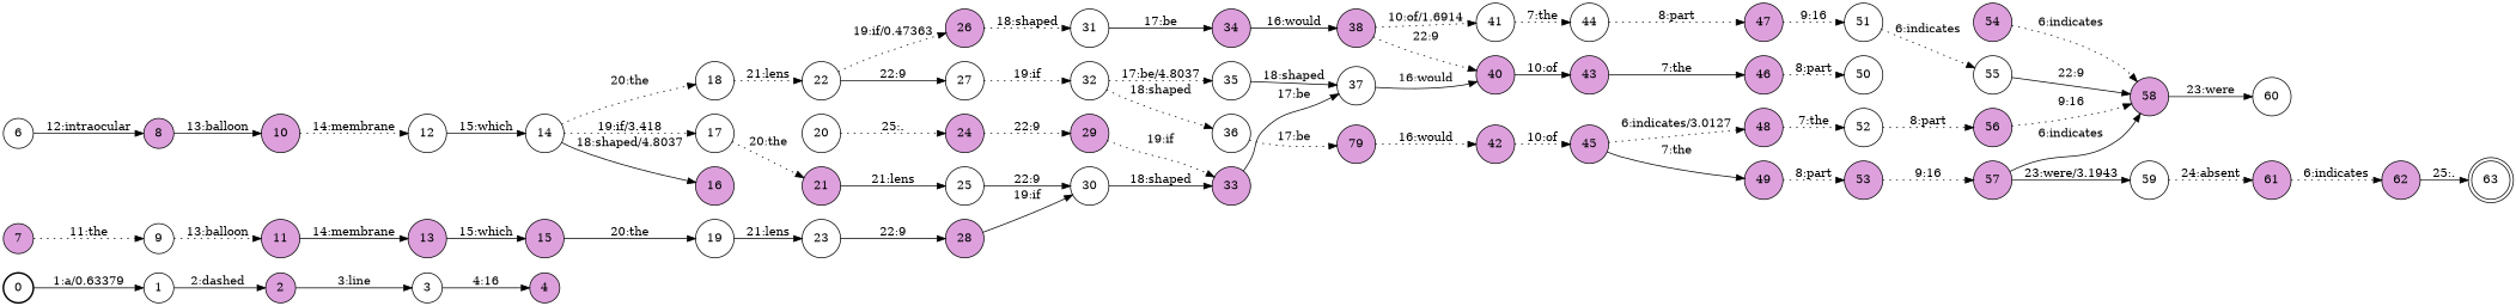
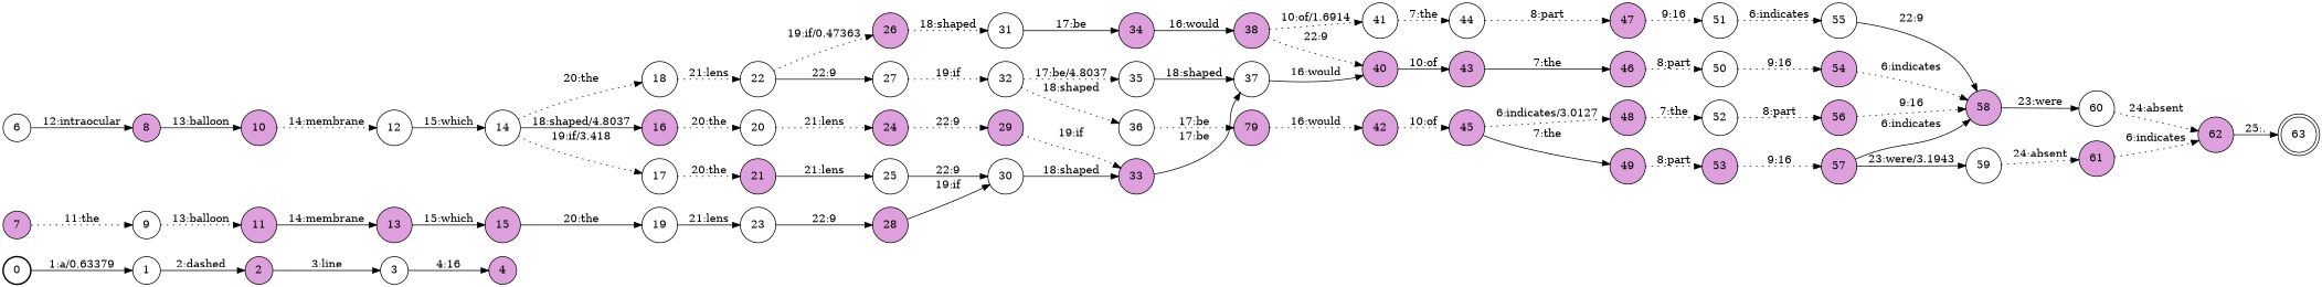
  digraph {
    nodesep=0.25
    rankdir=LR
    ranksep=0.4
    node [fillcolor=plum fontsize=14 shape=circle style="solid,filled"]
    edge [fontsize=14 style=dotted]
    n1 [fillcolor=white label=0 style="bold,filled"]
    n2 [fillcolor=white label=1]
    n3 [label=2]
    n4 [fillcolor=white label=3]
    n5 [label=4]
    n6 [fillcolor=white label=6]
    n7 [label=8]
    n8 [label=7]
    n9 [fillcolor=white label=9]
    n10 [label=10]
    n11 [label=11]
    n12 [fillcolor=white label=12]
    n13 [label=13]
    n14 [fillcolor=white label=14]
    n15 [label=15]
    n16 [fillcolor=white label=18]
    n17 [label=16]
    n18 [fillcolor=white label=17]
    n19 [fillcolor=white label=19]
    n20 [fillcolor=white label=22]
    n21 [fillcolor=white label=20]
    n22 [label=21]
    n23 [fillcolor=white label=23]
    n24 [label=26]
    n25 [fillcolor=white label=27]
    n26 [label=24]
    n27 [fillcolor=white label=25]
    n28 [label=28]
    n29 [label=29]
    n30 [fillcolor=white label=30]
    n31 [fillcolor=white label=31]
    n32 [fillcolor=white label=32]
    n33 [label=33]
    n34 [label=34]
    n35 [fillcolor=white label=35]
    n36 [fillcolor=white label=36]
    n37 [fillcolor=white label=37]
    n38 [label=38]
    n39 [label=79]
    n40 [label=40]
    n41 [fillcolor=white label=41]
    n42 [label=42]
    n43 [label=43]
    n44 [fillcolor=white label=44]
    n45 [label=45]
    n46 [label=46]
    n47 [label=47]
    n48 [label=48]
    n49 [label=49]
    n50 [fillcolor=white label=50]
    n51 [fillcolor=white label=51]
    n52 [fillcolor=white label=52]
    n53 [label=53]
    n54 [label=54]
    n55 [fillcolor=white label=55]
    n56 [label=56]
    n57 [label=57]
    n58 [label=58]
    n59 [fillcolor=white label=59]
    n60 [fillcolor=white label=60]
    n61 [label=61]
    n62 [label=62]
    n63 [fillcolor=white label=63 shape=doublecircle]
    n1 -> n2 [label="1:a/0.63379" style=solid]
    n2 -> n3 [label="2:dashed" style=solid]
    n3 -> n4 [label="3:line" style=solid]
    n4 -> n5 [label="4:16" style=solid]
    n6 -> n7 [label="12:intraocular" style=solid]
    n7 -> n10 [label="13:balloon" style=solid]
    n8 -> n9 [label="11:the"]
    n9 -> n11 [label="13:balloon"]
    n10 -> n12 [label="14:membrane"]
    n11 -> n13 [label="14:membrane" style=solid]
    n12 -> n14 [label="15:which" style=solid]
    n13 -> n15 [label="15:which" style=solid]
    n14 -> n16 [label="20:the"]
    n14 -> n17 [label="18:shaped/4.8037" style=solid]
    n14 -> n18 [label="19:if/3.418"]
    n15 -> n19 [label="20:the" style=solid]
    n16 -> n20 [label="21:lens"]
+   n17 -> n21 [label="20:the"]
    n18 -> n22 [label="20:the"]
    n19 -> n23 [label="21:lens" style=solid]
    n20 -> n24 [label="19:if/0.47363"]
    n20 -> n25 [label="22:9" style=solid]
-   n21 -> n26 [label="25:."]
+   n21 -> n26 [label="21:lens"]
    n22 -> n27 [label="21:lens" style=solid]
    n23 -> n28 [label="22:9" style=solid]
    n24 -> n31 [label="18:shaped"]
    n25 -> n32 [label="19:if"]
    n26 -> n29 [label="22:9"]
    n27 -> n30 [label="22:9" style=solid]
    n28 -> n30 [label="19:if" style=solid]
    n29 -> n33 [label="19:if"]
    n30 -> n33 [label="18:shaped" style=solid]
    n31 -> n34 [label="17:be" style=solid]
    n32 -> n35 [label="17:be/4.8037"]
    n32 -> n36 [label="18:shaped"]
    n33 -> n37 [label="17:be" style=solid]
    n34 -> n38 [label="16:would" style=solid]
    n35 -> n37 [label="18:shaped" style=solid]
    n36 -> n39 [label="17:be"]
    n37 -> n40 [label="16:would" style=solid]
    n38 -> n40 [label="22:9"]
    n38 -> n41 [label="10:of/1.6914"]
    n39 -> n42 [label="16:would"]
    n40 -> n43 [label="10:of" style=solid]
    n41 -> n44 [label="7:the"]
    n42 -> n45 [label="10:of"]
    n43 -> n46 [label="7:the" style=solid]
    n44 -> n47 [label="8:part"]
    n45 -> n48 [label="6:indicates/3.0127"]
    n45 -> n49 [label="7:the" style=solid]
    n46 -> n50 [label="8:part"]
    n47 -> n51 [label="9:16"]
    n48 -> n52 [label="7:the"]
    n49 -> n53 [label="8:part"]
+   n50 -> n54 [label="9:16"]
    n51 -> n55 [label="6:indicates"]
    n52 -> n56 [label="8:part"]
    n53 -> n57 [label="9:16"]
    n54 -> n58 [label="6:indicates"]
    n55 -> n58 [label="22:9" style=solid]
    n56 -> n58 [label="9:16"]
    n57 -> n58 [label="6:indicates" style=solid]
    n57 -> n59 [label="23:were/3.1943" style=solid]
    n58 -> n60 [label="23:were" style=solid]
    n59 -> n61 [label="24:absent"]
+   n60 -> n62 [label="24:absent"]
    n61 -> n62 [label="6:indicates"]
    n62 -> n63 [label="25:." style=solid]
  }
